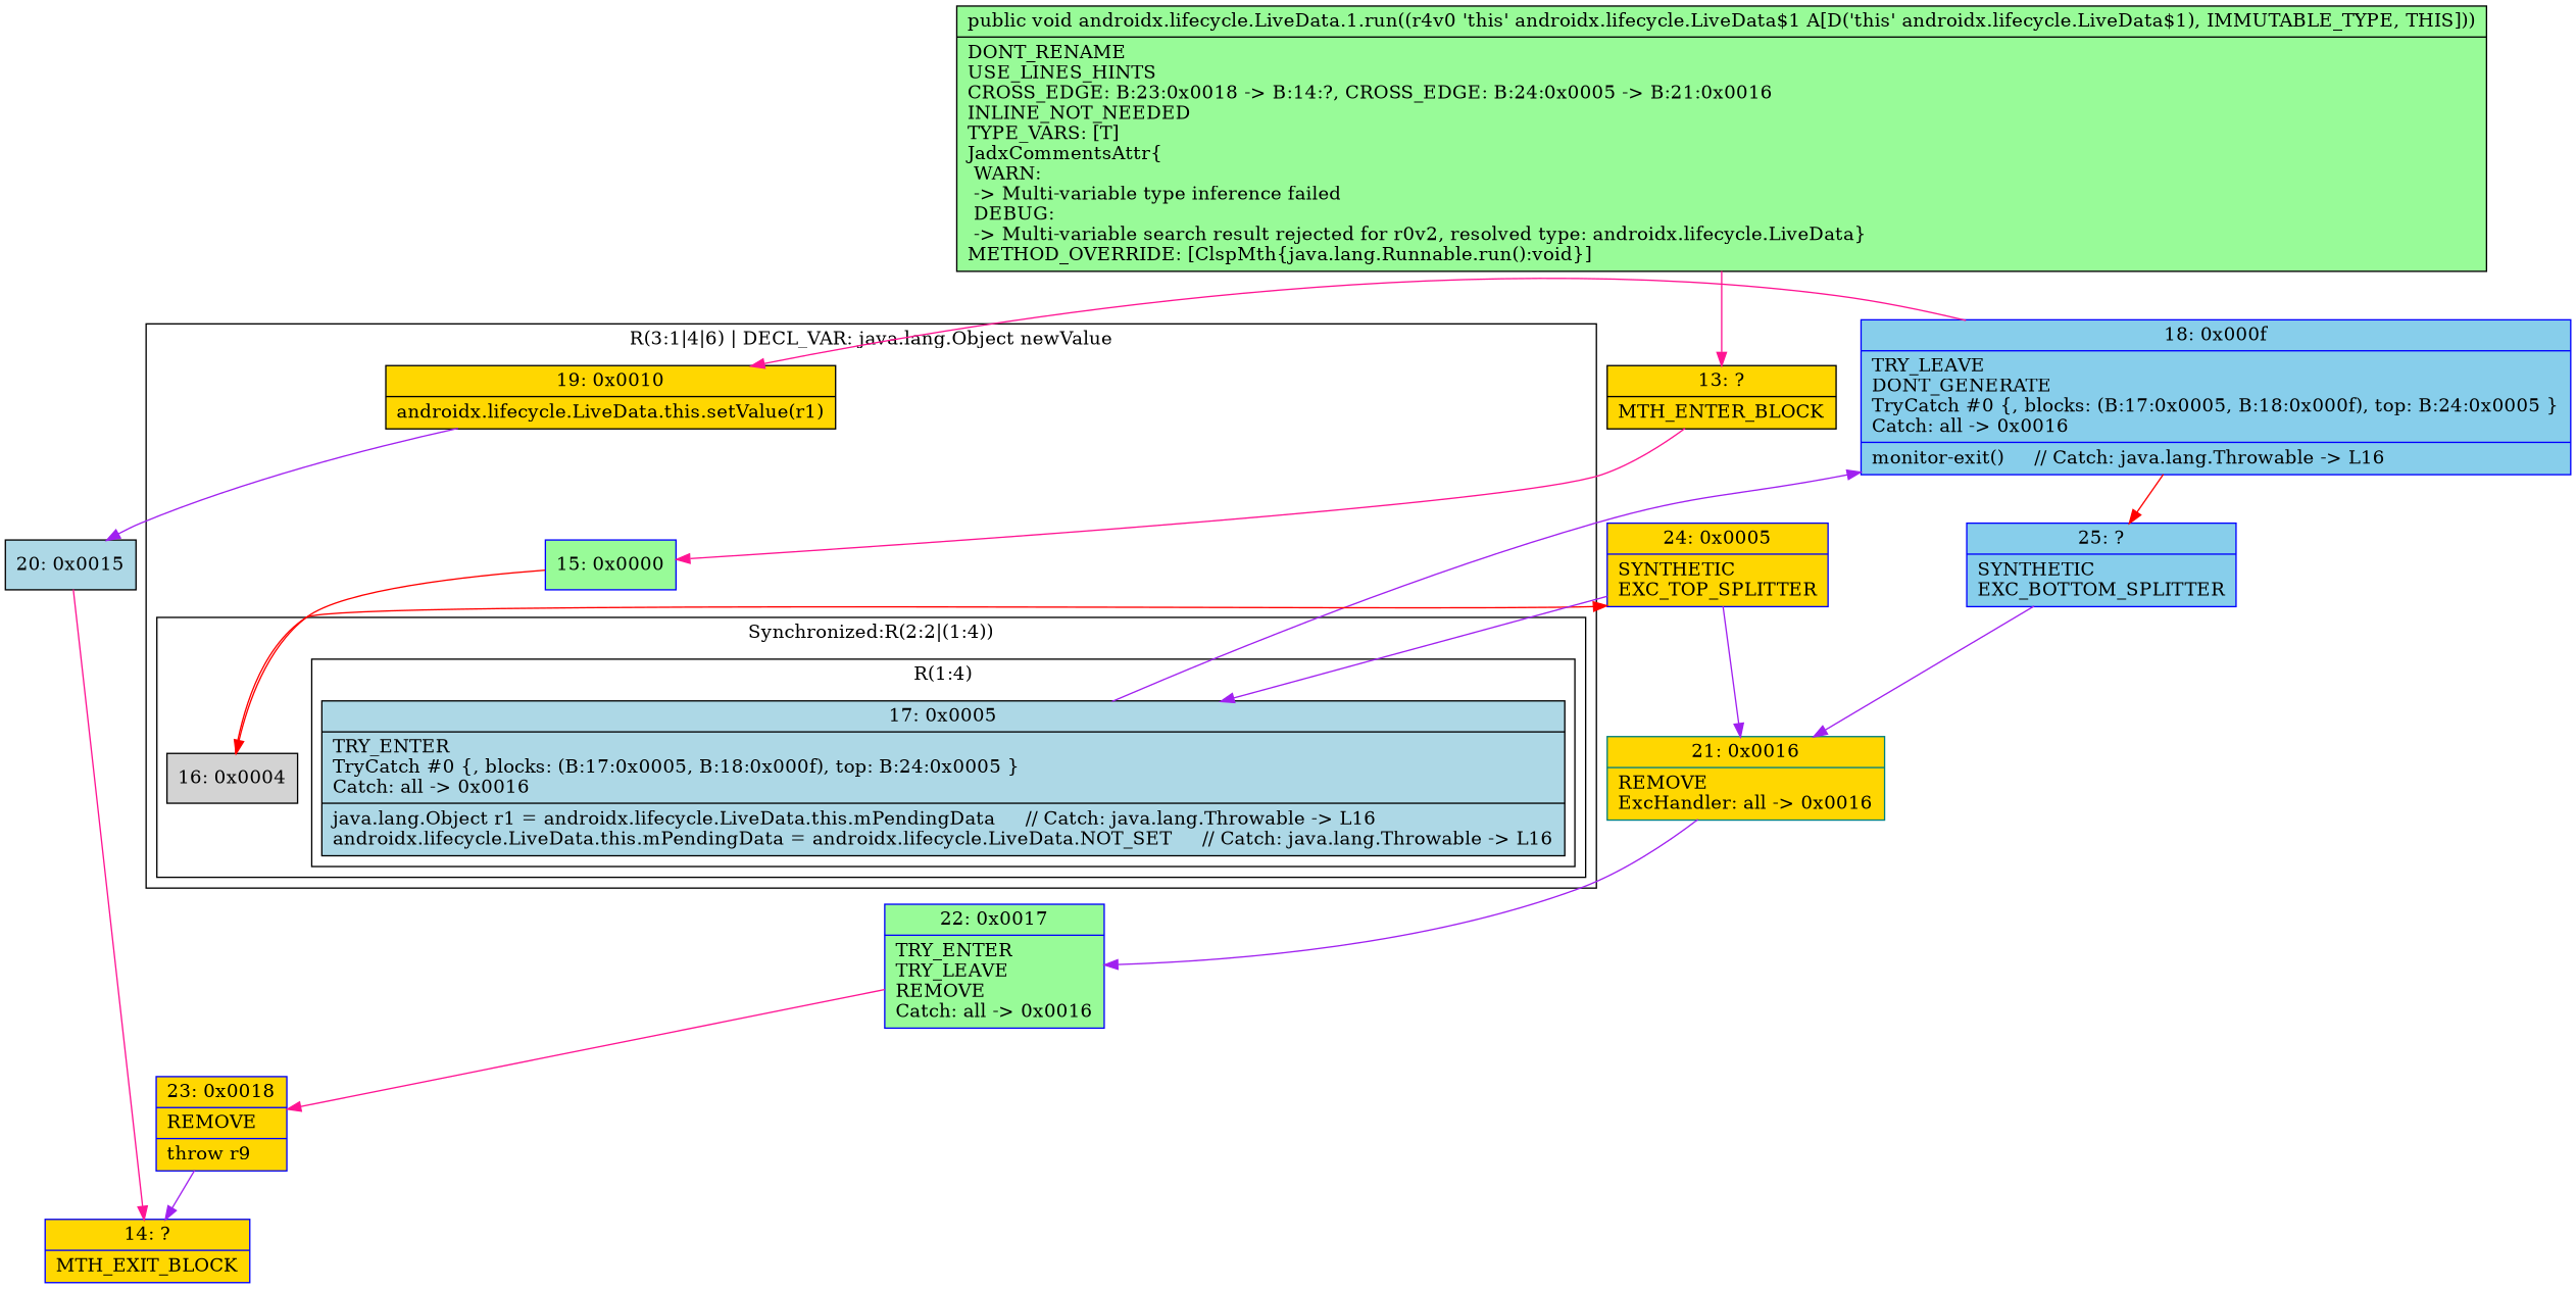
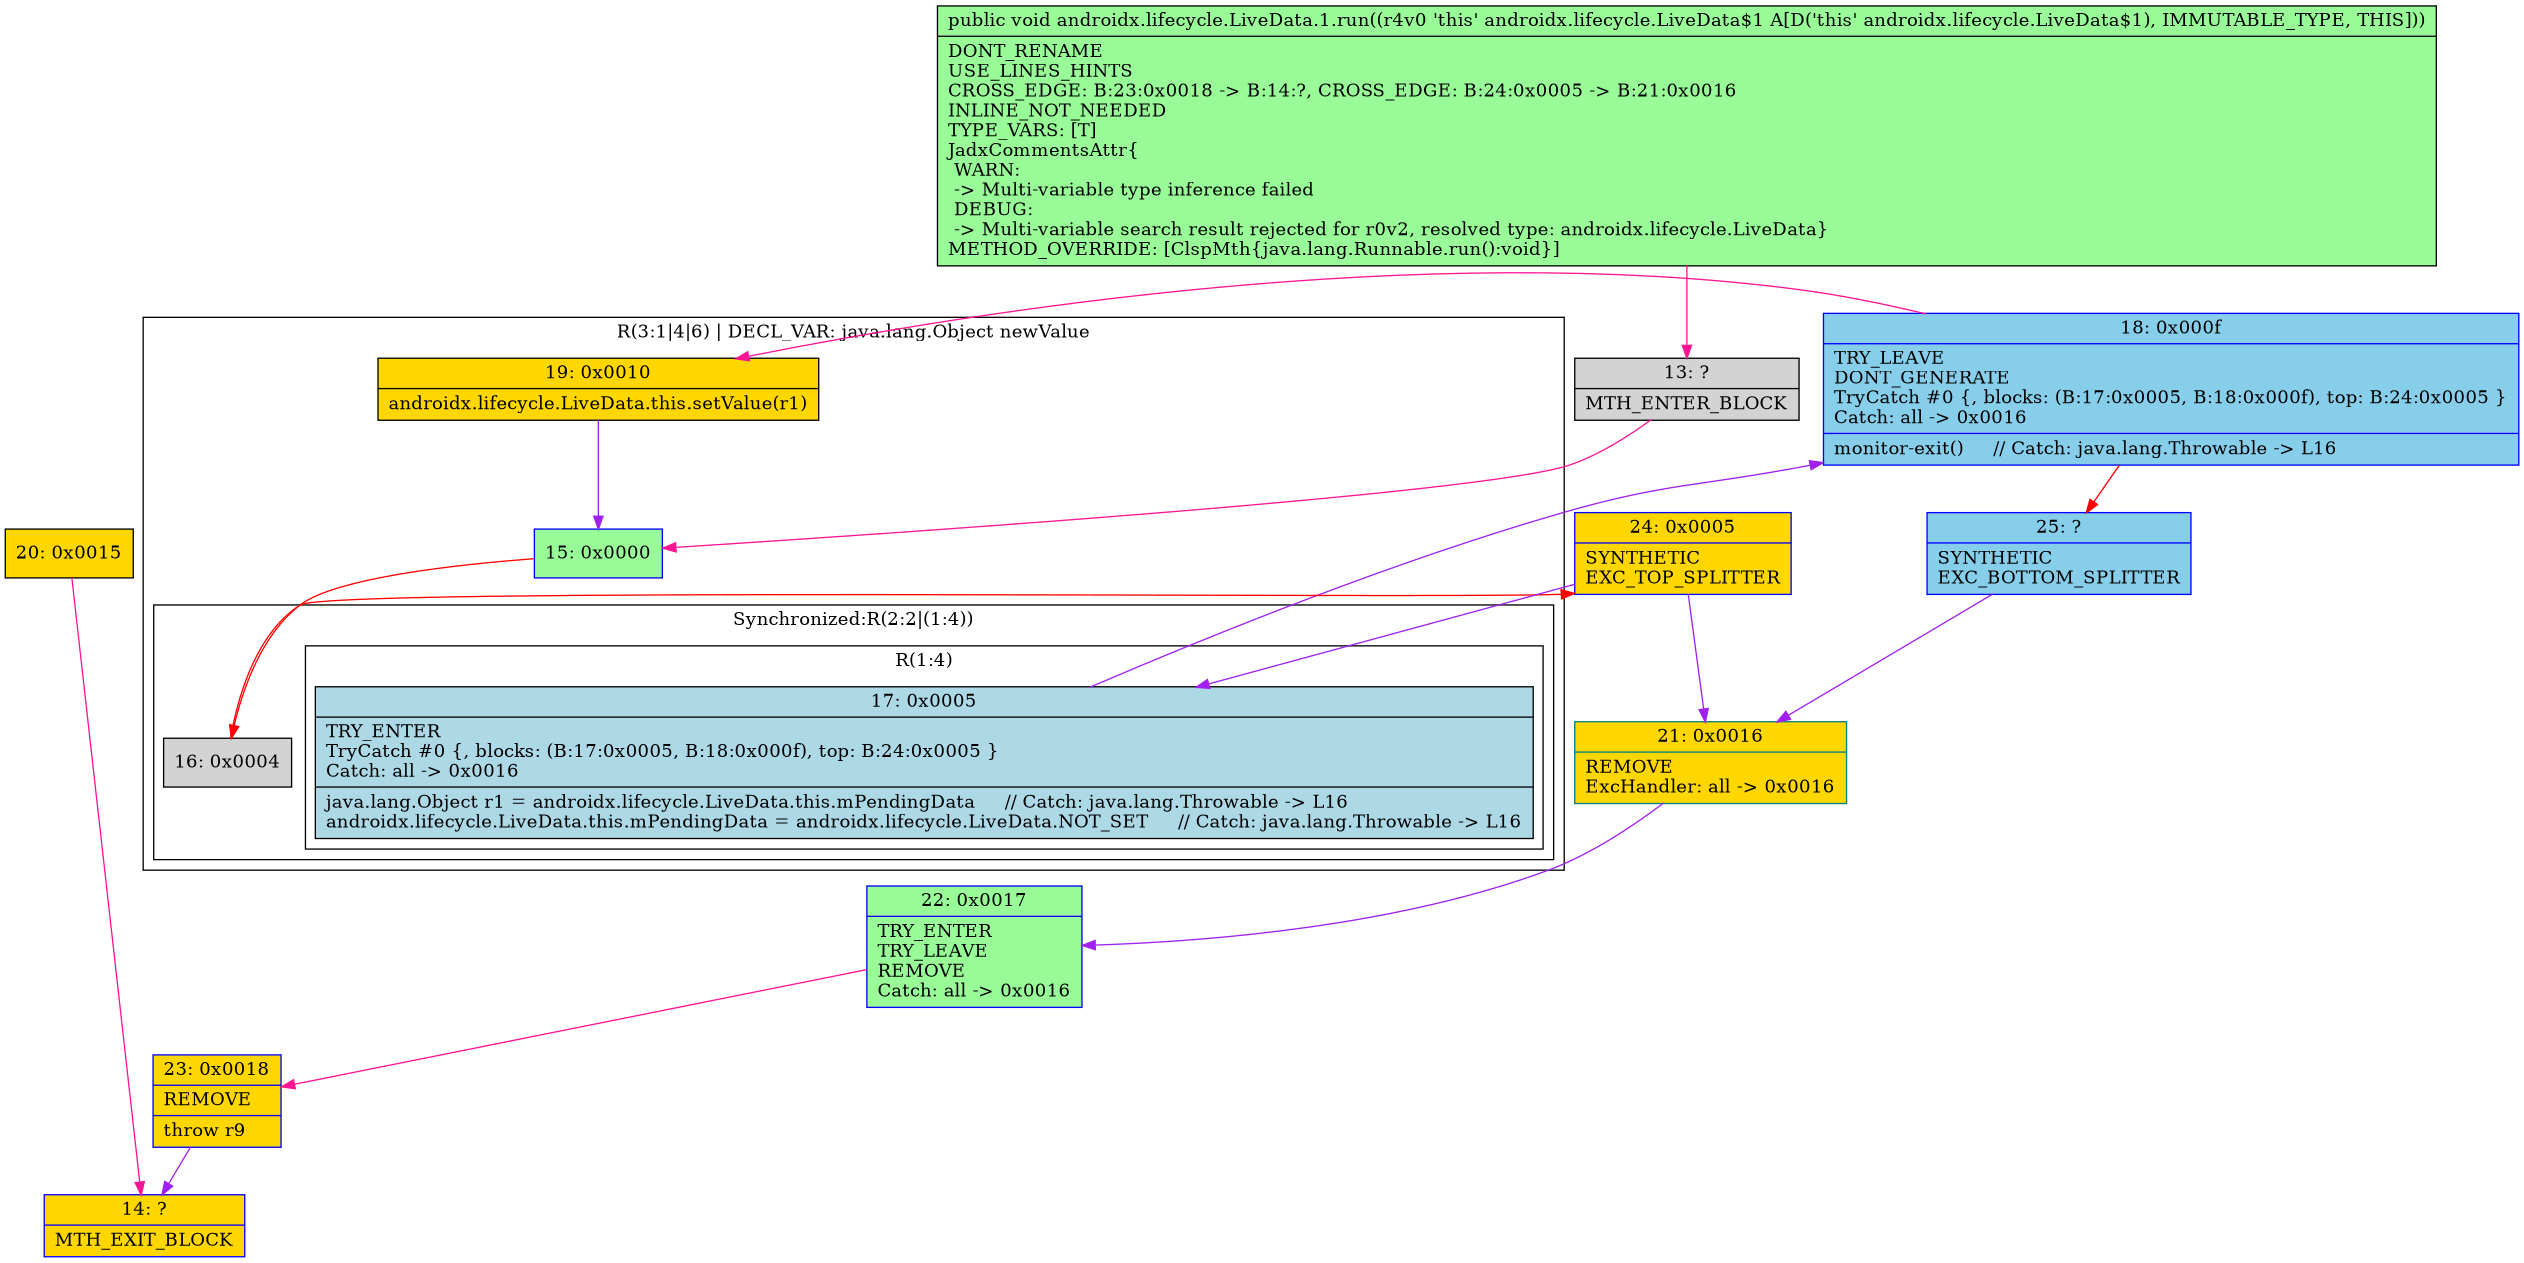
  digraph {
    node [color=blue fillcolor=gold shape=record style=filled]
    edge [color=purple]
    n1 [color=black fillcolor=lightblue label="{17\:\ 0x0005|TRY_ENTER\lTryCatch #0 \{, blocks: (B:17:0x0005, B:18:0x000f), top: B:24:0x0005 \}\lCatch: all \-\> 0x0016\l|java.lang.Object r1 = androidx.lifecycle.LiveData.this.mPendingData     \/\/ Catch: java.lang.Throwable \-\> L16\landroidx.lifecycle.LiveData.this.mPendingData = androidx.lifecycle.LiveData.NOT_SET     \/\/ Catch: java.lang.Throwable \-\> L16\l}"]
    n2 [color=black fillcolor=lightgrey label="{16\:\ 0x0004}"]
    n3 [fillcolor=palegreen label="{15\:\ 0x0000}"]
    n4 [color=black label="{19\:\ 0x0010|androidx.lifecycle.LiveData.this.setValue(r1)\l}"]
    n5 [fillcolor=skyblue label="{18\:\ 0x000f|TRY_LEAVE\lDONT_GENERATE\lTryCatch #0 \{, blocks: (B:17:0x0005, B:18:0x000f), top: B:24:0x0005 \}\lCatch: all \-\> 0x0016\l|monitor\-exit()     \/\/ Catch: java.lang.Throwable \-\> L16\l}"]
    n6 [label="{24\:\ 0x0005|SYNTHETIC\lEXC_TOP_SPLITTER\l}"]
-   n7 [color=black fillcolor=lightblue label="{20\:\ 0x0015}"]
+   n7 [color=black label="{20\:\ 0x0015}"]
    n8 [color=teal label="{21\:\ 0x0016|REMOVE\lExcHandler: all \-\> 0x0016\l}"]
    n9 [fillcolor=skyblue label="{25\:\ ?|SYNTHETIC\lEXC_BOTTOM_SPLITTER\l}"]
    n10 [label="{14\:\ ?|MTH_EXIT_BLOCK\l}"]
-   n11 [color=black label="{13\:\ ?|MTH_ENTER_BLOCK\l}"]
+   n11 [color=black fillcolor=lightgrey label="{13\:\ ?|MTH_ENTER_BLOCK\l}"]
    n12 [fillcolor=palegreen label="{22\:\ 0x0017|TRY_ENTER\lTRY_LEAVE\lREMOVE\lCatch: all \-\> 0x0016\l}"]
    n13 [label="{23\:\ 0x0018|REMOVE\l|throw r9\l}"]
    n14 [color=black fillcolor=palegreen label="{public void androidx.lifecycle.LiveData.1.run((r4v0 'this' androidx.lifecycle.LiveData$1 A[D('this' androidx.lifecycle.LiveData$1), IMMUTABLE_TYPE, THIS]))  | DONT_RENAME\lUSE_LINES_HINTS\lCROSS_EDGE: B:23:0x0018 \-\> B:14:?, CROSS_EDGE: B:24:0x0005 \-\> B:21:0x0016\lINLINE_NOT_NEEDED\lTYPE_VARS: [T]\lJadxCommentsAttr\{\l WARN: \l \-\> Multi\-variable type inference failed\l DEBUG: \l \-\> Multi\-variable search result rejected for r0v2, resolved type: androidx.lifecycle.LiveData\}\lMETHOD_OVERRIDE: [ClspMth\{java.lang.Runnable.run():void\}]\l}"]
    subgraph cluster_1 {
      label="R(3:1|4|6) | DECL_VAR: java.lang.Object newValue\l"
      n3
      n4
      subgraph cluster_2 {
        label="Synchronized:R(2:2|(1:4))"
        n2
        subgraph cluster_3 {
          label="R(1:4)"
          n1
        }
      }
    }
    n1 -> n5
    n2 -> n6 [color=red]
    n3 -> n2 [color=red]
-   n4 -> n7
+   n4 -> n3
    n5 -> n4 [color=deeppink]
    n5 -> n9 [color=red]
    n6 -> n1
    n6 -> n8
    n7 -> n10 [color=deeppink]
    n8 -> n12
    n9 -> n8
    n11 -> n3 [color=deeppink]
    n12 -> n13 [color=deeppink]
    n13 -> n10
    n14 -> n11 [color=deeppink]
  }
